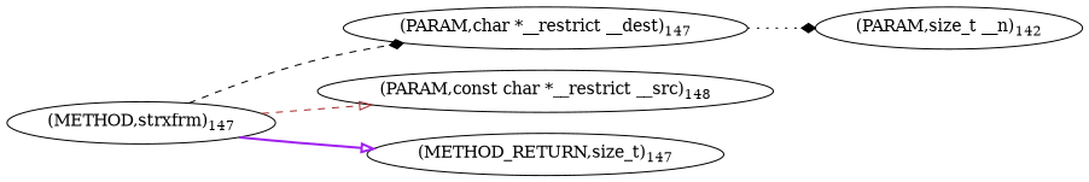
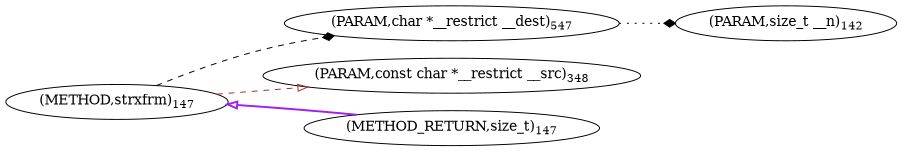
  digraph {
    rankdir=LR
    edge [arrowhead=diamond color=black style=dashed]
    n1 [label=<(METHOD,strxfrm)<SUB>147</SUB>>]
-   n2 [label=<(PARAM,char *__restrict __dest)<SUB>147</SUB>>]
-   n3 [label=<(PARAM,const char *__restrict __src)<SUB>148</SUB>>]
+   n2 [label=<(PARAM,char *__restrict __dest)<SUB>547</SUB>>]
+   n3 [label=<(PARAM,const char *__restrict __src)<SUB>348</SUB>>]
    n4 [label=<(METHOD_RETURN,size_t)<SUB>147</SUB>>]
    n5 [label=<(PARAM,size_t __n)<SUB>142</SUB>>]
    n1 -> n2
    n1 -> n3 [arrowhead=onormal color=brown]
-   n1 -> n4 [arrowhead=onormal color=purple style=bold]
+   n4 -> n1 [arrowhead=onormal color=purple style=bold]
    n2 -> n5 [style=dotted]
  }
